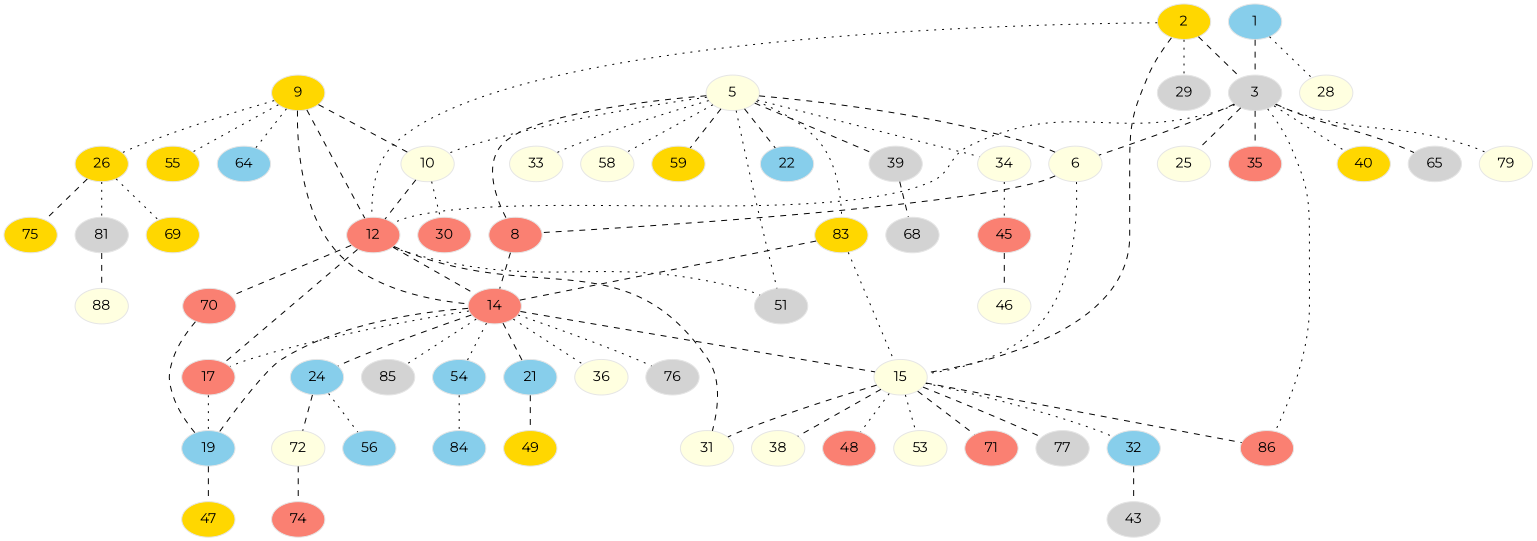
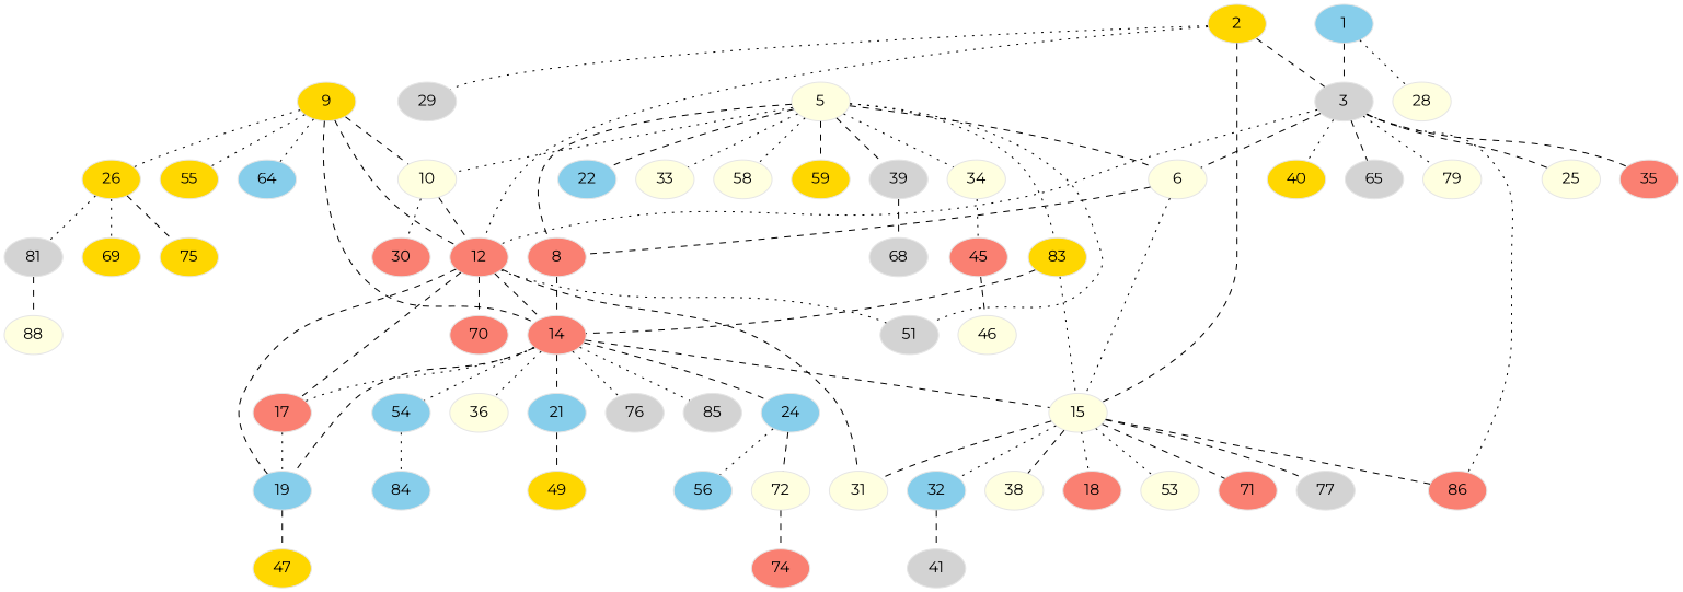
  graph {
    fontname=Montserrat
    node [color=gray90 fillcolor=lightyellow fontname=Montserrat style=filled]
    edge [fontname=Montserrat style=dashed]
    1 [fillcolor=skyblue super="+78"]
    3 [fillcolor=lightgrey super="+4"]
    28
    2 [fillcolor=gold super="+73"]
    12 [fillcolor=salmon super="+20"]
    15 [super="+16"]
    29 [fillcolor=lightgrey super="+57"]
    6 [super="+52"]
    25
    35 [fillcolor=salmon super="+80"]
    40 [fillcolor=gold]
    65 [fillcolor=lightgrey]
    79
    86 [fillcolor=salmon]
    51 [fillcolor=lightgrey]
    14 [fillcolor=salmon super="+18"]
    17 [fillcolor=salmon super="+62"]
    19 [fillcolor=skyblue super="+27"]
    31
    70 [fillcolor=salmon]
    32 [fillcolor=skyblue super="+61"]
    38
-   48 [fillcolor=salmon super="+66"]
+   48 [fillcolor=salmon super="+66" label=18]
    53
    71 [fillcolor=salmon]
    77 [fillcolor=lightgrey]
    8 [fillcolor=salmon]
    5 [super="+7"]
    10 [super="+11"]
    n30 [fillcolor=gold label=83 super="+44"]
    22 [fillcolor=skyblue]
    33
    34 [super="+42"]
    39 [fillcolor=lightgrey super="+60"]
    58
    59 [fillcolor=gold super="+67"]
    30 [fillcolor=salmon]
    45 [fillcolor=salmon super="+50"]
    68 [fillcolor=lightgrey]
    21 [fillcolor=skyblue super="+37"]
    24 [fillcolor=skyblue super="+63"]
    36
    54 [fillcolor=skyblue super="+83"]
    76 [fillcolor=lightgrey]
    85 [fillcolor=lightgrey]
    9 [fillcolor=gold super="+23"]
    26 [fillcolor=gold super="+41"]
    55 [fillcolor=gold]
    64 [fillcolor=skyblue]
    69 [fillcolor=gold]
    75 [fillcolor=gold]
    81 [fillcolor=lightgrey]
    47 [fillcolor=gold]
    49 [fillcolor=gold]
    56 [fillcolor=skyblue]
    72 [super="+87"]
    84 [fillcolor=skyblue]
-   43 [fillcolor=lightgrey super="+82"]
+   43 [fillcolor=lightgrey super="+82" label=41]
    74 [fillcolor=salmon]
    88
    46
    1 -- 3 [weight=2]
    1 -- 28 [style=dotted]
    3 -- 12 [style=dotted]
    3 -- 6
    3 -- 25
    3 -- 35
    3 -- 40 [style=dotted]
    3 -- 65
    3 -- 79 [style=dotted]
    3 -- 86 [style=dotted]
    2 -- 3 [weight=2]
    2 -- 12 [style=dotted]
    2 -- 15
    2 -- 29 [style=dotted]
    12 -- 51 [style=dotted]
    12 -- 14
    12 -- 17
-   70 -- 19
+   12 -- 19
    12 -- 31
    12 -- 70
    15 -- 86
    15 -- 31
    15 -- 32 [style=dotted]
    15 -- 38
    15 -- 48 [style=dotted]
    15 -- 53 [style=dotted]
    15 -- 71
    15 -- 77
    6 -- 15 [style=dotted]
    6 -- 8
    14 -- 15 [weight=2]
    14 -- 17 [style=dotted]
    14 -- 19
    14 -- 21
    14 -- 24
    14 -- 36 [style=dotted]
    14 -- 54 [style=dotted]
    14 -- 76 [style=dotted]
    14 -- 85 [style=dotted]
    17 -- 19 [style=dotted]
    19 -- 47
    32 -- 43
    8 -- 14
    5 -- 6 [weight=2]
    5 -- 51 [style=dotted]
    5 -- 8 [weight=2]
    5 -- 10 [style=dotted]
    5 -- n30 [style=dotted]
    5 -- 22
    5 -- 33 [style=dotted]
    5 -- 34 [style=dotted]
    5 -- 39
    5 -- 58 [style=dotted]
    5 -- 59
    10 -- 12 [weight=2]
    10 -- 30 [style=dotted]
    n30 -- 15 [style=dotted weight=2]
    n30 -- 14
    34 -- 45 [style=dotted]
    39 -- 68
    45 -- 46
    21 -- 49
    24 -- 56 [style=dotted]
    24 -- 72
    54 -- 84 [style=dotted]
    9 -- 12
    9 -- 14
    9 -- 10 [weight=2]
    9 -- 26 [style=dotted]
    9 -- 55 [style=dotted]
    9 -- 64 [style=dotted]
    26 -- 69 [style=dotted]
    26 -- 75
    26 -- 81 [style=dotted]
    81 -- 88
    72 -- 74
  }
